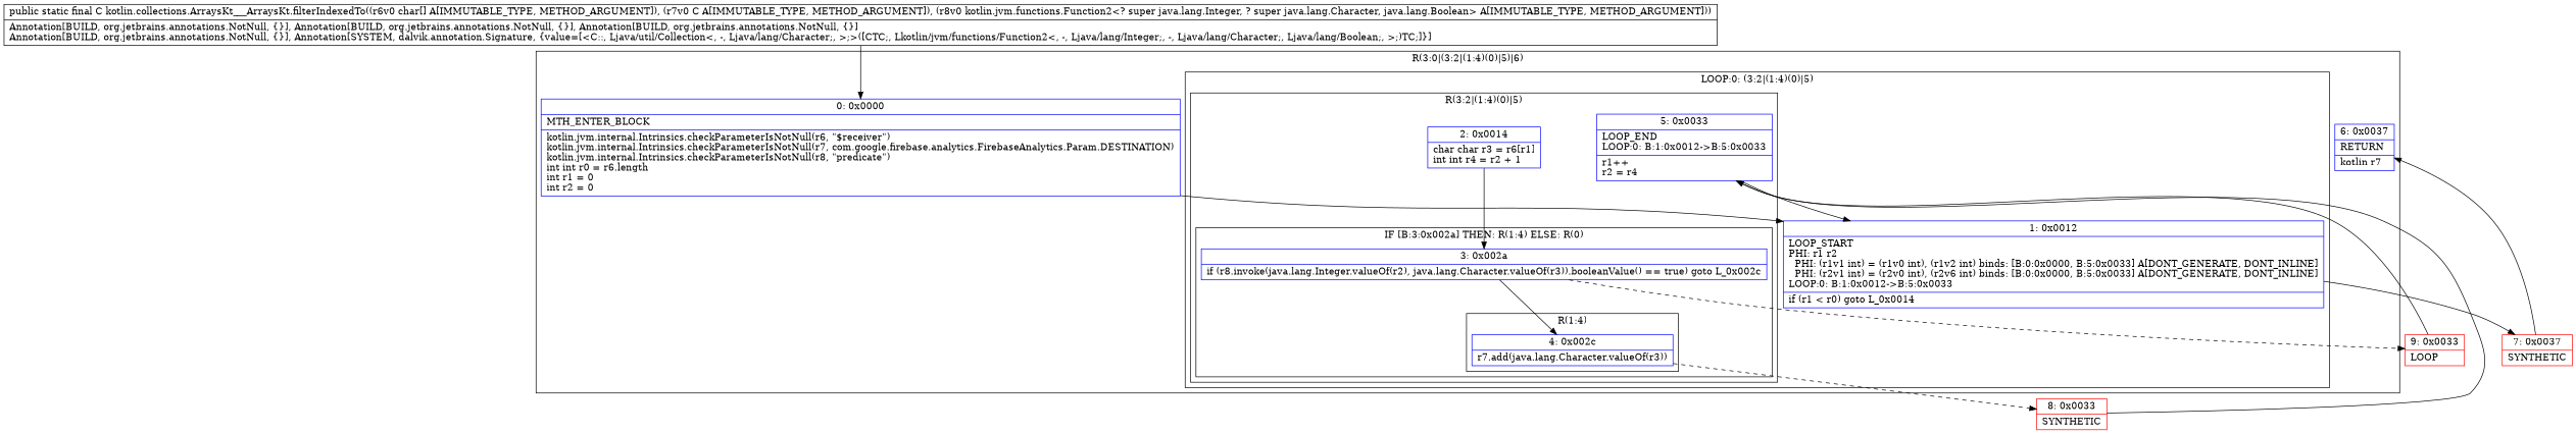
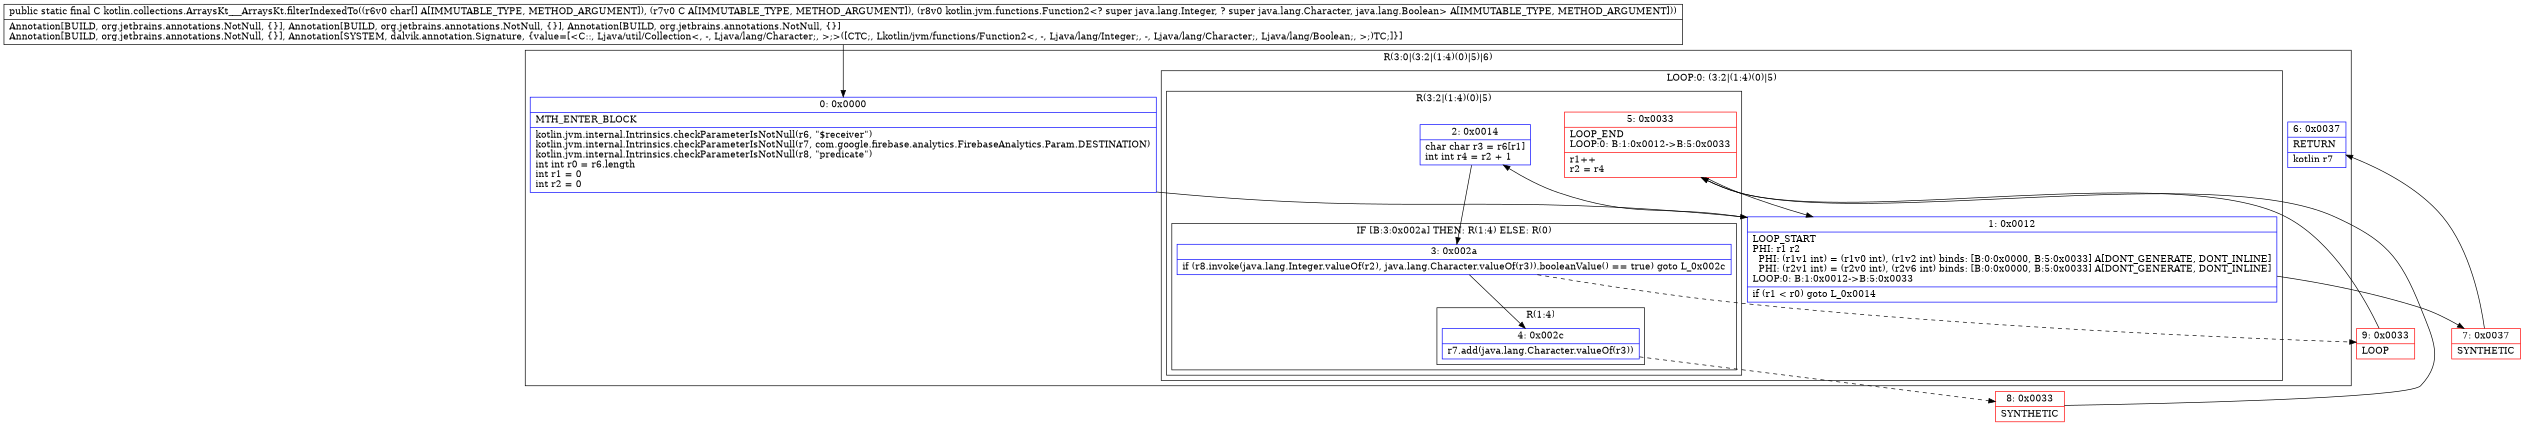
  digraph {
    node [color=blue shape=record]
    n1 [label="{4\:\ 0x002c|r7.add(java.lang.Character.valueOf(r3))\l}"]
    n2 [label="{3\:\ 0x002a|if (r8.invoke(java.lang.Integer.valueOf(r2), java.lang.Character.valueOf(r3)).booleanValue() == true) goto L_0x002c\l}"]
    n3 [label="{2\:\ 0x0014|char char r3 = r6[r1]\lint int r4 = r2 + 1\l}"]
-   n4 [label="{5\:\ 0x0033|LOOP_END\lLOOP:0: B:1:0x0012\-\>B:5:0x0033\l|r1++\lr2 = r4\l}"]
+   n4 [color=red label="{5\:\ 0x0033|LOOP_END\lLOOP:0: B:1:0x0012\-\>B:5:0x0033\l|r1++\lr2 = r4\l}"]
    n5 [label="{1\:\ 0x0012|LOOP_START\lPHI: r1 r2 \l  PHI: (r1v1 int) = (r1v0 int), (r1v2 int) binds: [B:0:0x0000, B:5:0x0033] A[DONT_GENERATE, DONT_INLINE]\l  PHI: (r2v1 int) = (r2v0 int), (r2v6 int) binds: [B:0:0x0000, B:5:0x0033] A[DONT_GENERATE, DONT_INLINE]\lLOOP:0: B:1:0x0012\-\>B:5:0x0033\l|if (r1 \< r0) goto L_0x0014\l}"]
    n6 [label="{0\:\ 0x0000|MTH_ENTER_BLOCK\l|kotlin.jvm.internal.Intrinsics.checkParameterIsNotNull(r6, \"$receiver\")\lkotlin.jvm.internal.Intrinsics.checkParameterIsNotNull(r7, com.google.firebase.analytics.FirebaseAnalytics.Param.DESTINATION)\lkotlin.jvm.internal.Intrinsics.checkParameterIsNotNull(r8, \"predicate\")\lint int r0 = r6.length\lint r1 = 0\lint r2 = 0\l}"]
    n7 [label="{6\:\ 0x0037|RETURN\l|kotlin r7\l}"]
    n8 [color=red label="{8\:\ 0x0033|SYNTHETIC\l}"]
    n9 [color=red label="{9\:\ 0x0033|LOOP\l}"]
    n10 [color=red label="{7\:\ 0x0037|SYNTHETIC\l}"]
    n11 [label="{public static final C kotlin.collections.ArraysKt___ArraysKt.filterIndexedTo((r6v0 char[] A[IMMUTABLE_TYPE, METHOD_ARGUMENT]), (r7v0 C A[IMMUTABLE_TYPE, METHOD_ARGUMENT]), (r8v0 kotlin.jvm.functions.Function2\<? super java.lang.Integer, ? super java.lang.Character, java.lang.Boolean\> A[IMMUTABLE_TYPE, METHOD_ARGUMENT]))  | Annotation[BUILD, org.jetbrains.annotations.NotNull, \{\}], Annotation[BUILD, org.jetbrains.annotations.NotNull, \{\}], Annotation[BUILD, org.jetbrains.annotations.NotNull, \{\}]\lAnnotation[BUILD, org.jetbrains.annotations.NotNull, \{\}], Annotation[SYSTEM, dalvik.annotation.Signature, \{value=[\<C::, Ljava\/util\/Collection\<, \-, Ljava\/lang\/Character;, \>;\>([CTC;, Lkotlin\/jvm\/functions\/Function2\<, \-, Ljava\/lang\/Integer;, \-, Ljava\/lang\/Character;, Ljava\/lang\/Boolean;, \>;)TC;]\}]\l}" color=""]
    subgraph cluster_1 {
      label="R(3:0|(3:2|(1:4)(0)|5)|6)"
      n6
      n7
      subgraph cluster_2 {
        label="LOOP:0: (3:2|(1:4)(0)|5)"
        n5
        subgraph cluster_3 {
          label="R(3:2|(1:4)(0)|5)"
          n3
          n4
          subgraph cluster_4 {
            label="IF [B:3:0x002a] THEN: R(1:4) ELSE: R(0)"
            n2
            subgraph cluster_5 {
              label="R(1:4)"
              n1
            }
            subgraph cluster_6 {
              label="R(0)"
            }
          }
        }
      }
    }
    n1 -> n8 [style=dashed]
    n2 -> n1
    n2 -> n9 [style=dashed]
    n3 -> n2
    n4 -> n5
+   n5 -> n3
    n5 -> n10 [style=solid]
    n6 -> n5
    n8 -> n4
    n9 -> n4
    n10 -> n7
    n11 -> n6
  }
